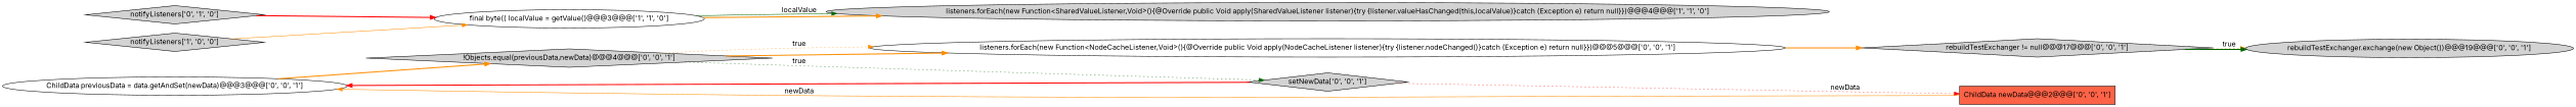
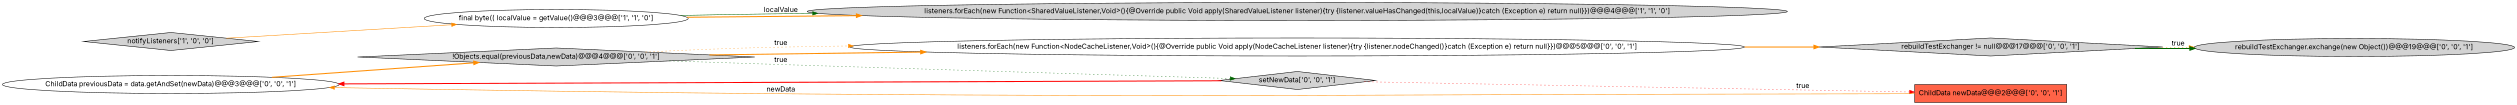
  digraph {
    fontname=Inter
    rankdir=LR
    node [fillcolor=lightgray fontname=Inter shape=ellipse style=filled]
    edge [color=darkorange fontname=Inter style=bold]
    n1 [fillcolor=white label="ChildData previousData = data.getAndSet(newData)@@@3@@@['0', '0', '1']"]
    n2 [label="!Objects.equal(previousData,newData)@@@4@@@['0', '0', '1']" shape=diamond]
    n3 [fillcolor=white label="listeners.forEach(new Function<NodeCacheListener,Void>(){@Override public Void apply(NodeCacheListener listener){try {listener.nodeChanged()}catch (Exception e) return null}})@@@5@@@['0', '0', '1']"]
    n4 [label="setNewData['0', '0', '1']" shape=diamond]
    n5 [label="listeners.forEach(new Function<SharedValueListener,Void>(){@Override public Void apply(SharedValueListener listener){try {listener.valueHasChanged(this,localValue)}catch (Exception e) return null}})@@@4@@@['1', '1', '0']"]
    n6 [label="rebuildTestExchanger != null@@@17@@@['0', '0', '1']" shape=diamond]
    n7 [label="rebuildTestExchanger.exchange(new Object())@@@19@@@['0', '0', '1']"]
-   n8 [label="notifyListeners['0', '1', '0']" shape=diamond]
    n9 [fillcolor=white label="final byte(( localValue = getValue()@@@3@@@['1', '1', '0']"]
    n10 [fillcolor=tomato label="ChildData newData@@@2@@@['0', '0', '1']" shape=box]
    n11 [label="notifyListeners['1', '0', '0']" shape=diamond]
    n1 -> n2
    n2 -> n3 [label=true style=dotted]
    n2 -> n3
    n2 -> n4 [color=darkgreen label=true style=dotted]
    n3 -> n6
    n4 -> n1 [color=red]
-   n4 -> n10 [color=red label=newData style=dotted]
+   n4 -> n10 [color=red label=true style=dotted]
    n6 -> n7 [label=true style=dotted]
    n6 -> n7 [color=darkgreen]
-   n8 -> n9 [color=red]
    n9 -> n5 [color=darkgreen label=localValue style=solid]
    n9 -> n5
    n10 -> n1 [label=newData style=solid]
    n11 -> n9 [style=solid]
  }
